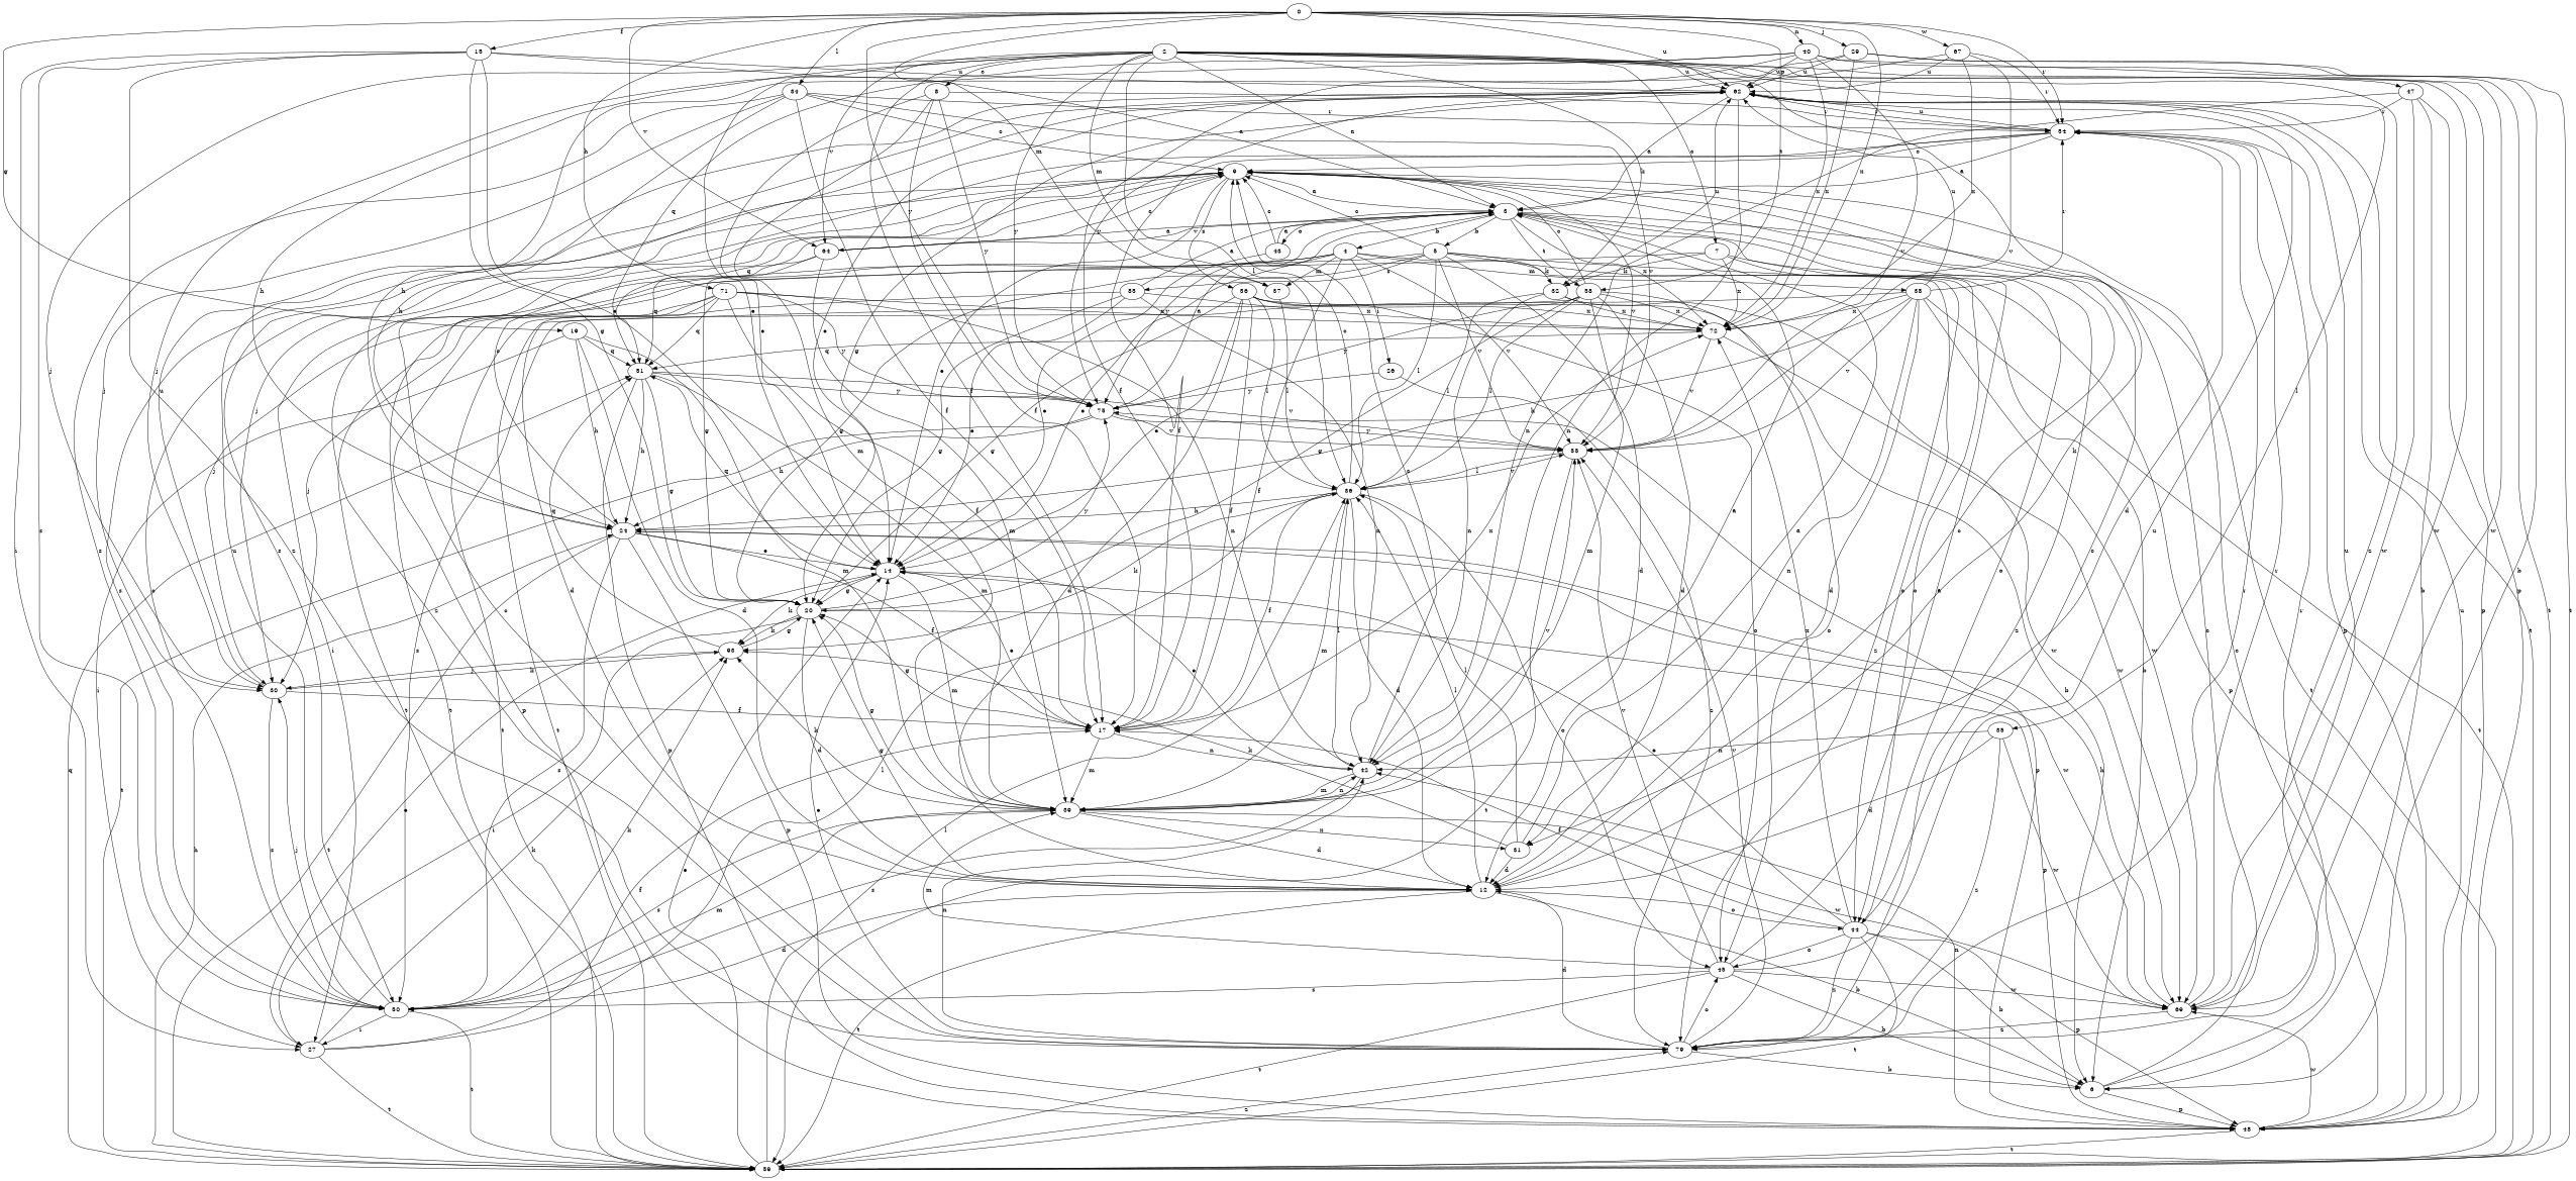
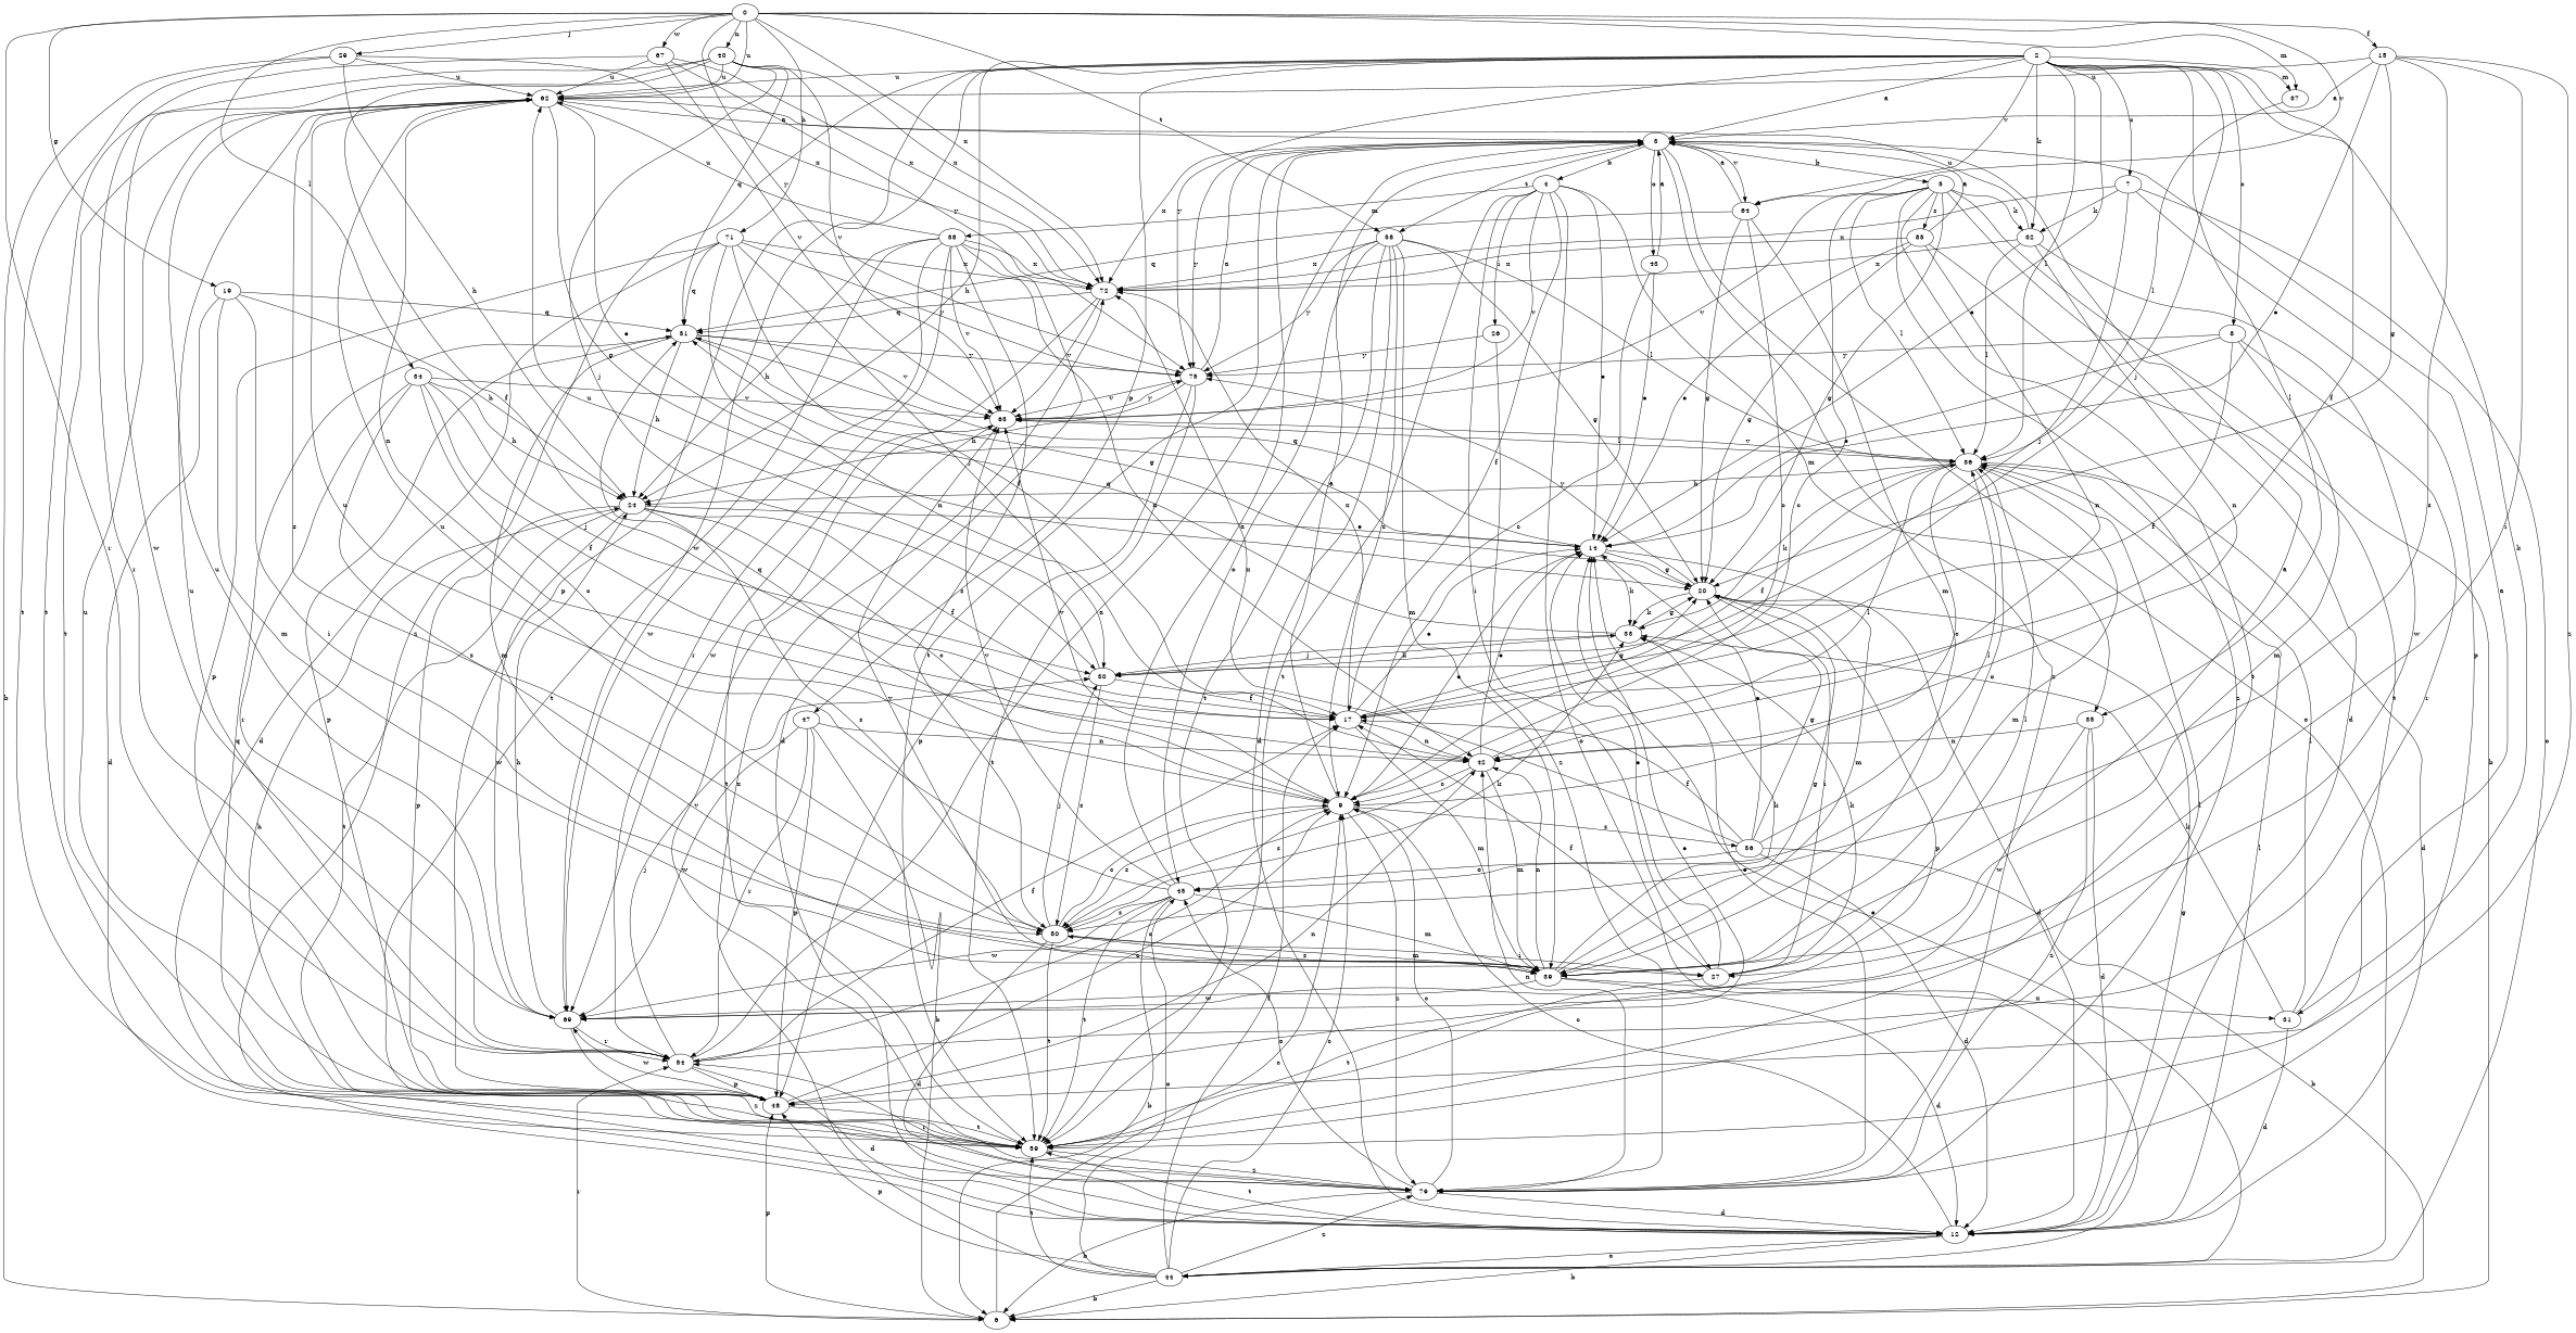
  strict digraph {
    0
    15
    19
    n4 [label=71]
    29
    34
    37
    40
    54
    58
    62
    64
    67
    72
    75
    3
    14
    79
    27
    20
    n21 [label=50]
    24
    12
    39
    51
    17
    30
    48
    42
    59
    6
-   65 [label=55]
+   65
    9
    36
    69
    45
    2
    7
    8
    31
    32
    35
    47
    4
    5
    43
    44
-   33 [label=93]
+   33
    26
    38
    n51 [label=85]
    56
    0 -> 15 [label=f]
    0 -> 19 [label=g]
    0 -> n4 [label=h]
    0 -> 29 [label=j]
    0 -> 34 [label=l]
    0 -> 37 [label=m]
    0 -> 40 [label=n]
    0 -> 54 [label=r]
    0 -> 58 [label=t]
    0 -> 62 [label=u]
    0 -> 64 [label=v]
    0 -> 67 [label=w]
    0 -> 72 [label=x]
    0 -> 75 [label=y]
    15 -> 62 [label=u]
    15 -> 3 [label=a]
    15 -> 14 [label=e]
    15 -> 79 [label=z]
    15 -> 27 [label=i]
    15 -> 20 [label=g]
    15 -> n21 [label=s]
    19 -> 27 [label=i]
    19 -> 24 [label=h]
    19 -> 12 [label=d]
    19 -> 39 [label=m]
    19 -> 51 [label=q]
    n4 -> 72 [label=x]
    n4 -> 75 [label=y]
    n4 -> 12 [label=d]
    n4 -> 51 [label=q]
    n4 -> 17 [label=f]
    n4 -> 30 [label=j]
    n4 -> 48 [label=p]
    n4 -> 42 [label=n]
    29 -> 62 [label=u]
    29 -> 72 [label=x]
    29 -> 24 [label=h]
    29 -> 59 [label=t]
    29 -> 6 [label=b]
    34 -> 54 [label=r]
    34 -> n21 [label=s]
    34 -> 24 [label=h]
    34 -> 17 [label=f]
    34 -> 30 [label=j]
    34 -> 65 [label=v]
    34 -> 9 [label=c]
    37 -> 36 [label=l]
    40 -> 62 [label=u]
    40 -> 72 [label=x]
    40 -> 51 [label=q]
    40 -> 17 [label=f]
    40 -> 30 [label=j]
    40 -> 59 [label=t]
    40 -> 65 [label=v]
    40 -> 69 [label=w]
    54 -> 62 [label=u]
    54 -> 3 [label=a]
    54 -> 12 [label=d]
    54 -> 17 [label=f]
    54 -> 30 [label=j]
    54 -> 48 [label=p]
    54 -> 9 [label=c]
    58 -> 72 [label=x]
    58 -> 75 [label=y]
    58 -> 20 [label=g]
    58 -> 12 [label=d]
    58 -> 39 [label=m]
    58 -> 59 [label=t]
    58 -> 9 [label=c]
    58 -> 36 [label=l]
    58 -> 45 [label=o]
-   62 -> 54 [label=r]
    62 -> 3 [label=a]
    62 -> 14 [label=e]
    62 -> 20 [label=g]
    62 -> n21 [label=s]
    62 -> 42 [label=n]
    62 -> 59 [label=t]
    64 -> 3 [label=a]
    64 -> 20 [label=g]
    64 -> 39 [label=m]
    64 -> 51 [label=q]
    64 -> 9 [label=c]
    67 -> 54 [label=r]
    67 -> 62 [label=u]
    67 -> 72 [label=x]
    67 -> 75 [label=y]
    67 -> 65 [label=v]
    72 -> 51 [label=q]
    72 -> 65 [label=v]
    72 -> 69 [label=w]
    75 -> 3 [label=a]
    75 -> 24 [label=h]
    75 -> 48 [label=p]
    75 -> 59 [label=t]
    75 -> 65 [label=v]
    3 -> 58 [label=t]
    3 -> 64 [label=v]
    3 -> 72 [label=x]
    3 -> 75 [label=y]
    3 -> 79 [label=z]
    3 -> 59 [label=t]
    3 -> 4 [label=b]
    3 -> 5 [label=b]
    3 -> 43 [label=o]
    3 -> 44 [label=o]
    14 -> 20 [label=g]
    14 -> 39 [label=m]
    14 -> 51 [label=q]
    14 -> 33 [label=k]
    79 -> 54 [label=r]
    79 -> 14 [label=e]
    79 -> 12 [label=d]
    79 -> 42 [label=n]
    79 -> 6 [label=b]
    79 -> 65 [label=v]
    79 -> 9 [label=c]
    79 -> 45 [label=o]
    27 -> 14 [label=e]
    27 -> 17 [label=f]
    27 -> 59 [label=t]
    27 -> 36 [label=l]
    27 -> 33 [label=k]
    20 -> 75 [label=y]
    20 -> 27 [label=i]
    20 -> 12 [label=d]
    20 -> 48 [label=p]
    20 -> 33 [label=k]
    n21 -> 62 [label=u]
    n21 -> 27 [label=i]
    n21 -> 12 [label=d]
    n21 -> 39 [label=m]
    n21 -> 30 [label=j]
    n21 -> 59 [label=t]
    n21 -> 9 [label=c]
    n21 -> 33 [label=k]
    24 -> 14 [label=e]
    24 -> n21 [label=s]
    24 -> 17 [label=f]
    24 -> 48 [label=p]
    24 -> 59 [label=t]
    24 -> 9 [label=c]
    24 -> 69 [label=w]
    12 -> 20 [label=g]
    12 -> 59 [label=t]
    12 -> 6 [label=b]
    12 -> 9 [label=c]
    12 -> 36 [label=l]
    12 -> 44 [label=o]
    39 -> 3 [label=a]
    39 -> 20 [label=g]
    39 -> n21 [label=s]
    39 -> 12 [label=d]
    39 -> 42 [label=n]
    39 -> 65 [label=v]
    39 -> 69 [label=w]
    39 -> 31 [label=x]
    39 -> 33 [label=k]
    51 -> 75 [label=y]
    51 -> 20 [label=g]
    51 -> 24 [label=h]
    51 -> 39 [label=m]
    51 -> 48 [label=p]
    51 -> 65 [label=v]
    17 -> 72 [label=x]
    17 -> 14 [label=e]
    17 -> 20 [label=g]
    17 -> 39 [label=m]
    17 -> 42 [label=n]
    30 -> 62 [label=u]
    30 -> n21 [label=s]
    30 -> 17 [label=f]
    30 -> 33 [label=k]
    48 -> 62 [label=u]
    48 -> 42 [label=n]
    48 -> 59 [label=t]
    48 -> 9 [label=c]
    48 -> 69 [label=w]
    42 -> 14 [label=e]
    42 -> n21 [label=s]
    42 -> 39 [label=m]
    42 -> 9 [label=c]
    42 -> 36 [label=l]
    59 -> 14 [label=e]
    59 -> 79 [label=z]
    59 -> 24 [label=h]
    59 -> 51 [label=q]
    59 -> 36 [label=l]
    6 -> 54 [label=r]
    6 -> 48 [label=p]
    6 -> 9 [label=c]
    65 -> 75 [label=y]
    65 -> 59 [label=t]
    65 -> 36 [label=l]
    9 -> 3 [label=a]
    9 -> 14 [label=e]
    9 -> 79 [label=z]
    9 -> n21 [label=s]
    9 -> 51 [label=q]
    9 -> 65 [label=v]
    9 -> 56 [label=s]
    36 -> 24 [label=h]
    36 -> 12 [label=d]
    36 -> 39 [label=m]
    36 -> 17 [label=f]
    36 -> 65 [label=v]
    36 -> 9 [label=c]
    36 -> 45 [label=o]
    36 -> 33 [label=k]
    69 -> 54 [label=r]
    69 -> 62 [label=u]
    69 -> 79 [label=z]
    69 -> 24 [label=h]
    45 -> 62 [label=u]
    45 -> 3 [label=a]
    45 -> n21 [label=s]
    45 -> 39 [label=m]
    45 -> 59 [label=t]
    45 -> 6 [label=b]
    45 -> 65 [label=v]
    45 -> 69 [label=w]
    2 -> 37 [label=m]
    2 -> 62 [label=u]
    2 -> 64 [label=v]
    2 -> 75 [label=y]
    2 -> 3 [label=a]
    2 -> 14 [label=e]
    2 -> 79 [label=z]
    2 -> 24 [label=h]
    2 -> 17 [label=f]
    2 -> 30 [label=j]
    2 -> 48 [label=p]
    2 -> 36 [label=l]
    2 -> 69 [label=w]
    2 -> 7 [label=c]
    2 -> 8 [label=c]
    2 -> 31 [label=k]
    2 -> 32 [label=k]
    2 -> 35 [label=l]
    2 -> 47 [label=p]
    7 -> 72 [label=x]
    7 -> 30 [label=j]
    7 -> 48 [label=p]
    7 -> 32 [label=k]
    7 -> 44 [label=o]
    8 -> 54 [label=r]
    8 -> 75 [label=y]
    8 -> 14 [label=e]
    8 -> 39 [label=m]
    8 -> 17 [label=f]
    31 -> 3 [label=a]
    31 -> 12 [label=d]
    31 -> 36 [label=l]
    31 -> 33 [label=k]
    32 -> 62 [label=u]
    32 -> 72 [label=x]
    32 -> 42 [label=n]
    32 -> 36 [label=l]
    32 -> 69 [label=w]
    35 -> 79 [label=z]
    35 -> 12 [label=d]
    35 -> 42 [label=n]
    35 -> 69 [label=w]
    47 -> 54 [label=r]
    47 -> 48 [label=p]
    47 -> 42 [label=n]
    47 -> 6 [label=b]
    47 -> 69 [label=w]
-   4 -> 37 [label=m]
+   4 -> 35 [label=m]
    4 -> 14 [label=e]
    4 -> 27 [label=i]
    4 -> 17 [label=f]
    4 -> 59 [label=t]
    4 -> 65 [label=v]
    4 -> 44 [label=o]
    4 -> 26 [label=i]
    4 -> 38 [label=m]
    5 -> 79 [label=z]
    5 -> 20 [label=g]
    5 -> 12 [label=d]
    5 -> 59 [label=t]
    5 -> 6 [label=b]
    5 -> 65 [label=v]
    5 -> 9 [label=c]
    5 -> 36 [label=l]
    5 -> 32 [label=k]
    5 -> n51 [label=s]
    43 -> 3 [label=a]
    43 -> 14 [label=e]
    43 -> 9 [label=c]
    44 -> 72 [label=x]
    44 -> 14 [label=e]
    44 -> 79 [label=z]
    44 -> 17 [label=f]
    44 -> 48 [label=p]
    44 -> 59 [label=t]
    44 -> 6 [label=b]
    44 -> 9 [label=c]
    44 -> 45 [label=o]
    33 -> 20 [label=g]
    33 -> 51 [label=q]
    33 -> 30 [label=j]
    26 -> 75 [label=y]
    26 -> 79 [label=z]
    38 -> 54 [label=r]
    38 -> 62 [label=u]
    38 -> 72 [label=x]
    38 -> n21 [label=s]
    38 -> 24 [label=h]
    38 -> 12 [label=d]
-   38 -> 31 [label=n]
+   38 -> 42 [label=n]
    38 -> 59 [label=t]
    38 -> 65 [label=v]
    38 -> 69 [label=w]
    n51 -> 72 [label=x]
    n51 -> 3 [label=a]
    n51 -> 14 [label=e]
    n51 -> 20 [label=g]
    n51 -> 42 [label=n]
    n51 -> 59 [label=t]
    56 -> 72 [label=x]
    56 -> 14 [label=e]
    56 -> 20 [label=g]
    56 -> 12 [label=d]
    56 -> 17 [label=f]
    56 -> 6 [label=b]
    56 -> 36 [label=l]
    56 -> 45 [label=o]
  }
